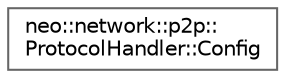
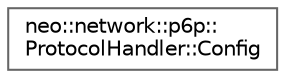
  digraph {
    rankdir=TB
-   n1 [color=grey40 fillcolor=white fontname=Helvetica fontsize=10 height=0.2 label="neo::network::p2p::\lProtocolHandler::Config" shape=box style=filled width=0.4]
+   n1 [color=grey40 fillcolor=white fontname=Helvetica fontsize=10 height=0.2 label="neo::network::p6p::\lProtocolHandler::Config" shape=box style=filled width=0.4]
  }
